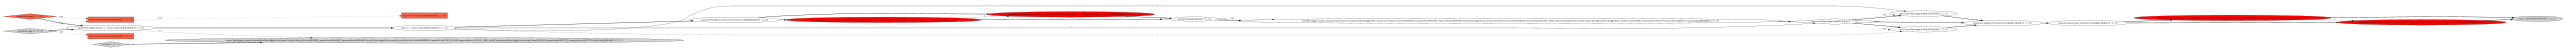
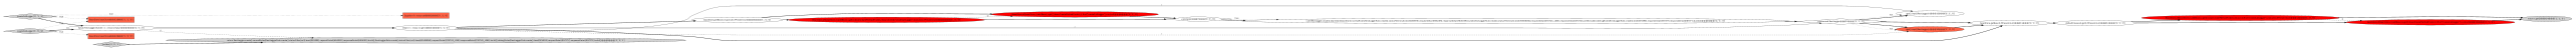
  digraph {
    fontname="IBM Plex Sans"
    rankdir=LR
    node [fillcolor=white fontname="IBM Plex Sans" shape=ellipse style=filled]
    edge [fontname="IBM Plex Sans" style=bold]
    n1 [fillcolor=tomato label="BeanStore beanStore@@@2@@@['1', '1', '0']" shape=box]
    n2 [fillcolor=lightgray label="builder['0', '0', '1']" shape=diamond]
    n3 [fillcolor=lightgray label="return RestLogger.create().normalRules(RestLoggerRule.create().statusFilter(null).level(SEVERE).requestDetail(HEADER).responseDetail(HEADER).build(),RestLoggerRule.create().statusFilter(null).level(WARNING).requestDetail(STATUS_LINE).responseDetail(STATUS_LINE).build()).debugRules(RestLoggerRule.create().level(SEVERE).requestDetail(ENTITY).responseDetail(ENTITY).build())@@@3@@@['0', '0', '1']"]
    n4 [label="v.set(RestLogger.create().beanStore(beanStore).normalRules(RestLoggerRule.create().statusFilter(null).level(SEVERE).requestDetail(HEADER).responseDetail(HEADER).build(),RestLoggerRule.create().statusFilter(null).level(WARNING).requestDetail(STATUS_LINE).responseDetail(STATUS_LINE).build()).debugRules(RestLoggerRule.create().level(SEVERE).requestDetail(ENTITY).responseDetail(ENTITY).build()))@@@8@@@['1', '1', '0']"]
    n5 [label="r instanceof RestLogger@@@10@@@['1', '1', '0']" shape=diamond]
-   n6 [label="v.get().impl((RestLogger)r)@@@10@@@['1', '0', '0']"]
+   n6 [fillcolor=tomato label="v.get().impl((RestLogger)r)@@@10@@@['1', '0', '0']"]
    n7 [label="beanStore.getBean().ifPresent(null)@@@11@@@['1', '1', '0']"]
    n8 [label="v.get().impl((RestLogger)r)@@@10@@@['0', '1', '0']"]
    n9 [label="defaultClasses().get().ifPresent(null)@@@12@@@['1', '1', '0']"]
    n10 [fillcolor=red label="BeanStore.of(beanStore,r).addBean(,v.get()).beanCreateMethodFinder(,resource).find(\"createCallLogger\").execute().ifPresent(null)@@@13@@@['1', '0', '0']"]
    n11 [fillcolor=red label="BeanStore.of(beanStore,r).addBean(,v.get()).beanCreateMethodFinder(,r).find(\"createCallLogger\").run(null)@@@13@@@['0', '1', '0']"]
    n12 [fillcolor=red label="BeanStore.of(beanStore,r).addBean(,v.get()).beanCreateMethodFinder(,resource).find(\"createCallLogger\").execute().ifPresent(null)@@@6@@@['1', '0', '0']"]
    n13 [fillcolor=red label="BeanStore.of(beanStore,r).addBean(,v.get()).beanCreateMethodFinder(,r).find(\"createCallLogger\").run(null)@@@6@@@['0', '1', '0']"]
    n14 [label="v.isEmpty()@@@7@@@['1', '1', '0']" shape=diamond]
    n15 [fillcolor=lightgray label="return v.get()@@@14@@@['1', '1', '0']"]
    n16 [fillcolor=lightgray label="createCallLogger['1', '0', '0']" shape=diamond]
    n17 [fillcolor=tomato label="BeanStore beanStore@@@2@@@['1', '0', '0']" shape=box]
    n18 [label="Value<RestLogger.Builder> v = Value.empty()@@@3@@@['1', '1', '0']"]
    n19 [label="Object r = resource.get()@@@4@@@['1', '1', '0']"]
    n20 [label="beanStore.getBean().map(null).ifPresent(null)@@@5@@@['1', '1', '0']"]
    n21 [fillcolor=tomato label="Supplier<?> resource@@@2@@@['0', '1', '0']" shape=box]
-   n22 [fillcolor=tomato label="createCallLogger['0', '1', '0']" shape=diamond]
+   n22 [fillcolor=lightgray label="createCallLogger['0', '1', '0']" shape=diamond]
    n2 -> n3
    n4 -> n5
    n5 -> n6 [label=true style=dotted]
    n5 -> n6
    n5 -> n7
    n5 -> n8
    n5 -> n8 [label=true style=dotted]
    n6 -> n7
    n7 -> n9
-   n8 -> n7
+   n19 -> n7
    n9 -> n10
    n9 -> n11
    n10 -> n11 [label=0 style=dashed]
    n10 -> n15
    n11 -> n15
    n12 -> n13 [label=0 style=dashed]
    n12 -> n14
    n13 -> n14
    n14 -> n4
    n14 -> n4 [label=true style=dotted]
    n16 -> n1 [label=true style=dotted]
    n16 -> n17 [label=true style=dotted]
    n16 -> n18
    n18 -> n3 [label=0 style=dashed]
    n18 -> n19
    n19 -> n5 [label=r style=solid]
    n19 -> n6 [label=r style=dashed]
    n19 -> n8 [label=r style=solid]
    n19 -> n20
    n20 -> n12
    n20 -> n13
    n22 -> n1 [label=true style=dotted]
    n22 -> n18
-   n1 -> n21 [label=true style=dotted]
+   n22 -> n21 [label=true style=dotted]
  }
